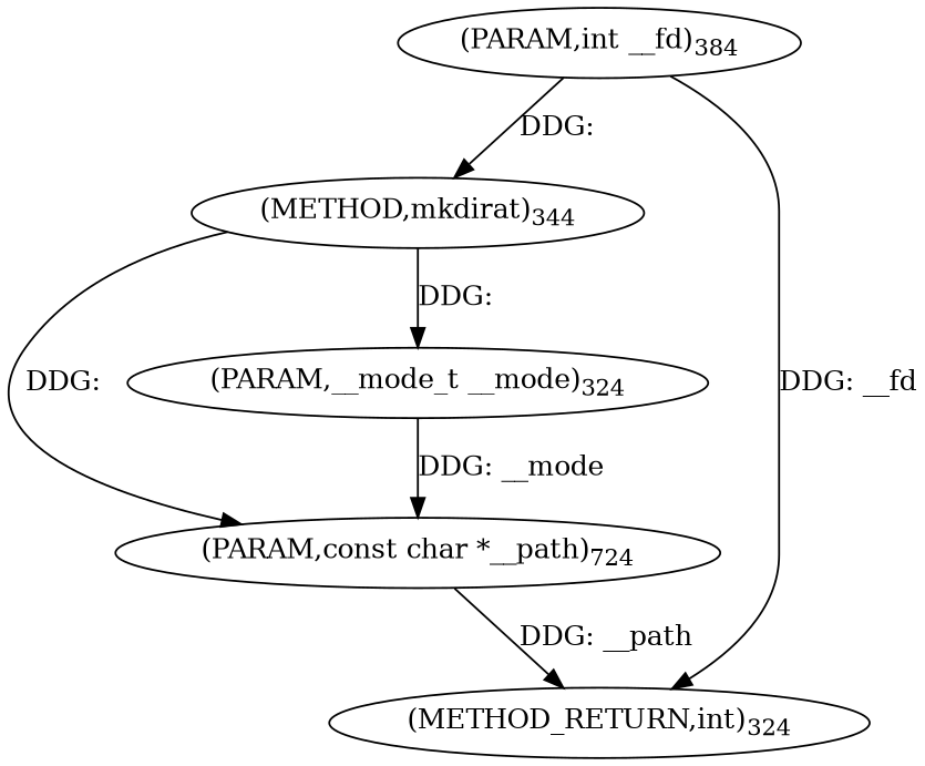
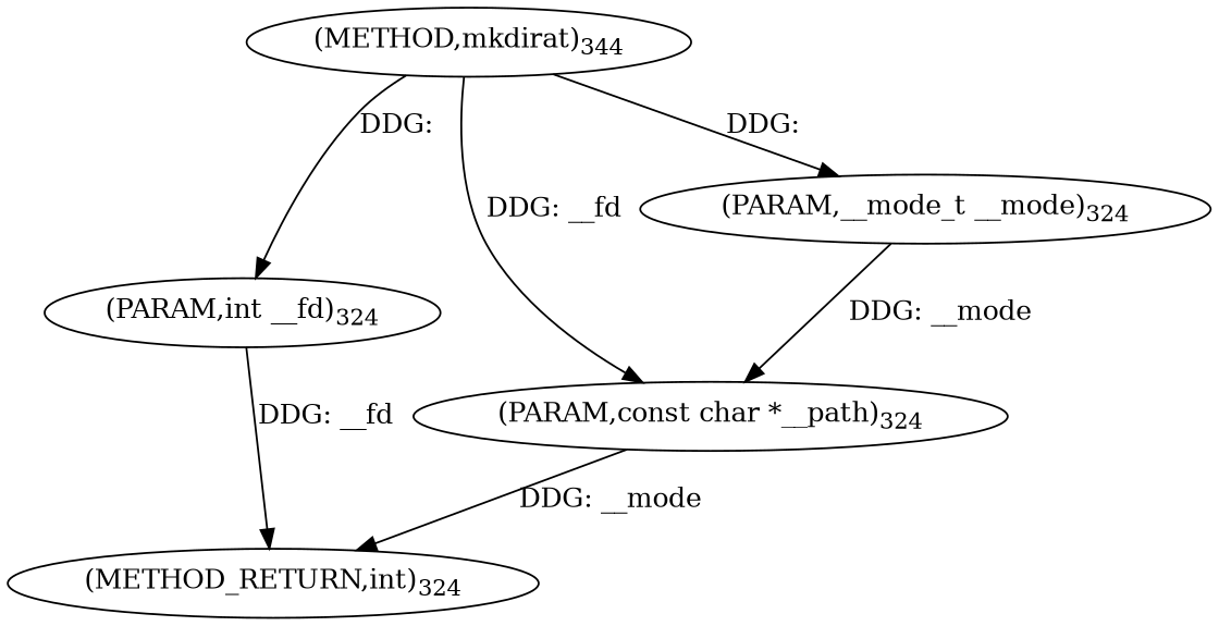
  digraph {
    n1 [label=<(METHOD,mkdirat)<SUB>344</SUB>>]
-   n2 [label=<(PARAM,int __fd)<SUB>384</SUB>>]
-   n3 [label=<(PARAM,const char *__path)<SUB>724</SUB>>]
+   n2 [label=<(PARAM,int __fd)<SUB>324</SUB>>]
+   n3 [label=<(PARAM,const char *__path)<SUB>324</SUB>>]
    n4 [label=<(PARAM,__mode_t __mode)<SUB>324</SUB>>]
    n5 [label=<(METHOD_RETURN,int)<SUB>324</SUB>>]
-   n2 -> n1 [label="DDG: "]
-   n1 -> n3 [label="DDG: "]
+   n1 -> n2 [label="DDG: "]
+   n1 -> n3 [label="DDG: __fd"]
    n1 -> n4 [label="DDG: "]
    n2 -> n5 [label="DDG: __fd"]
-   n3 -> n5 [label="DDG: __path"]
+   n3 -> n5 [label="DDG: __mode"]
    n4 -> n3 [label="DDG: __mode"]
  }
